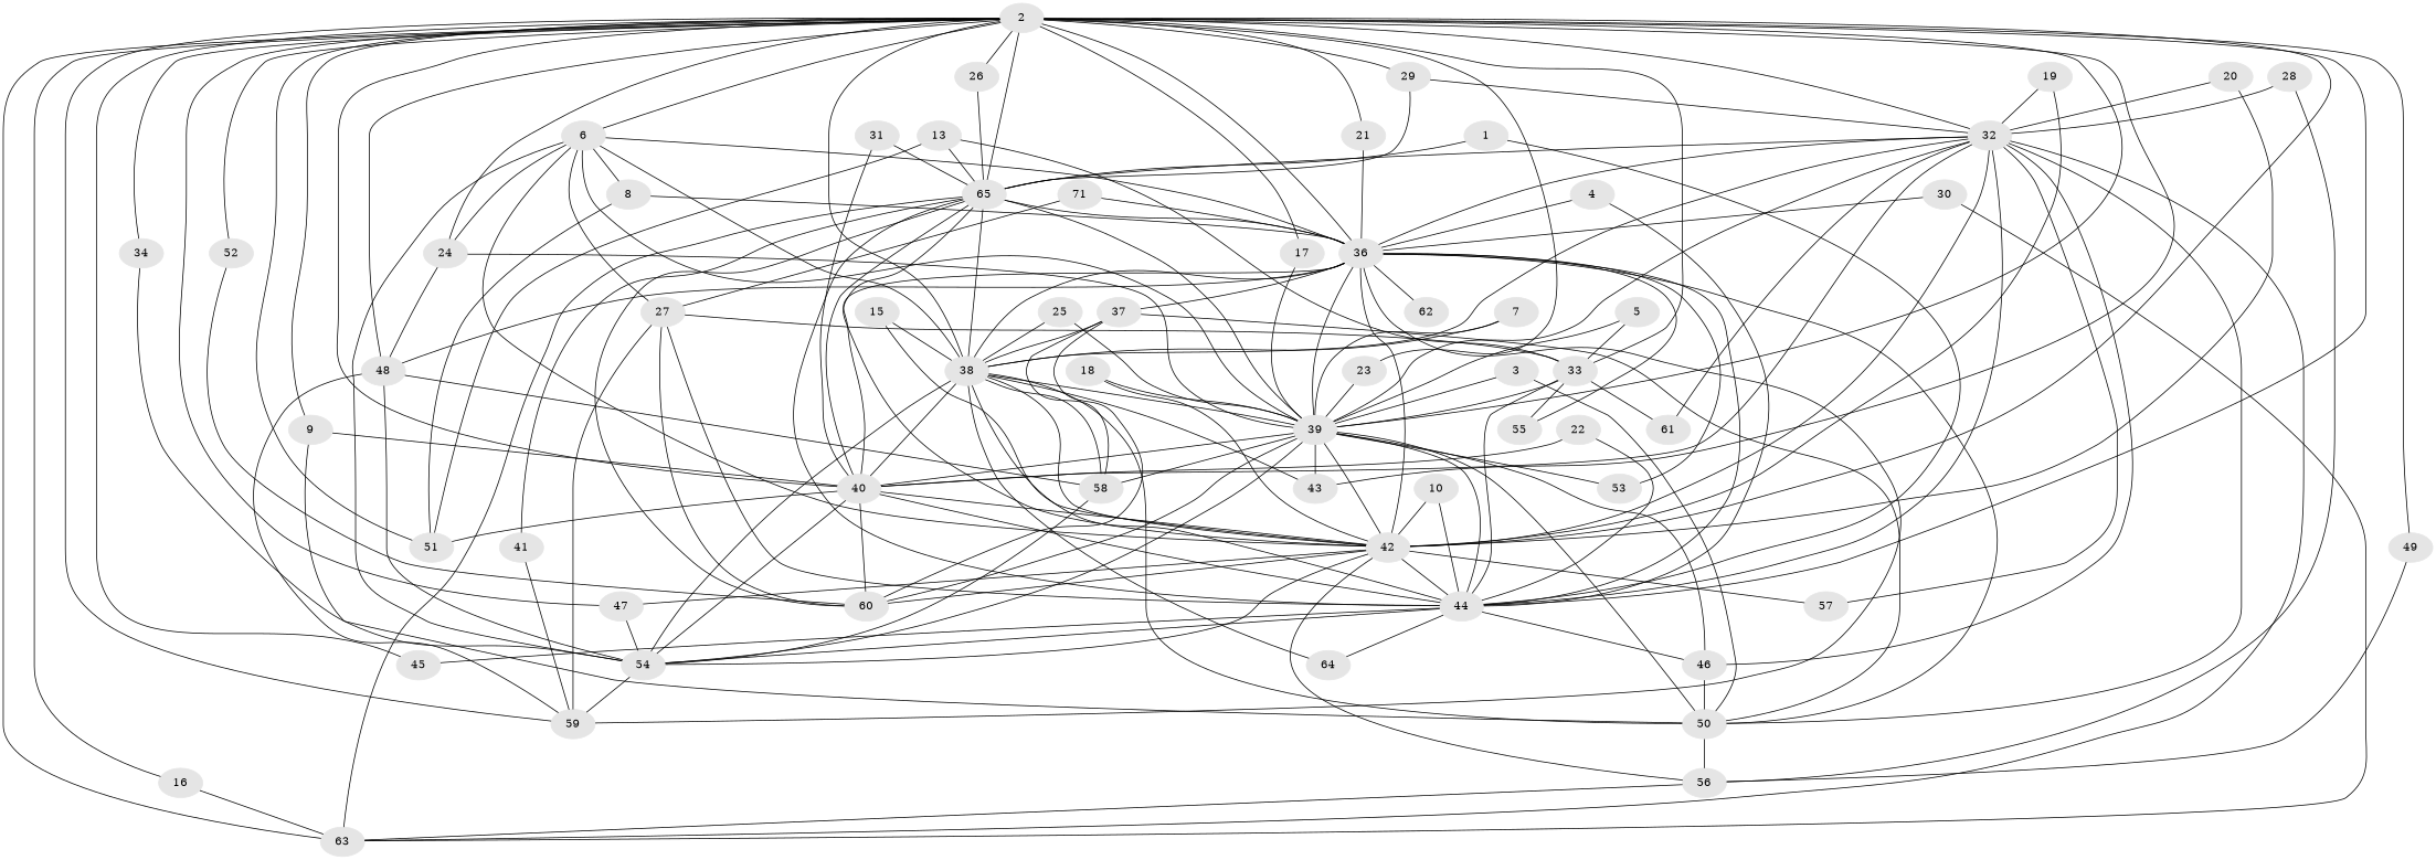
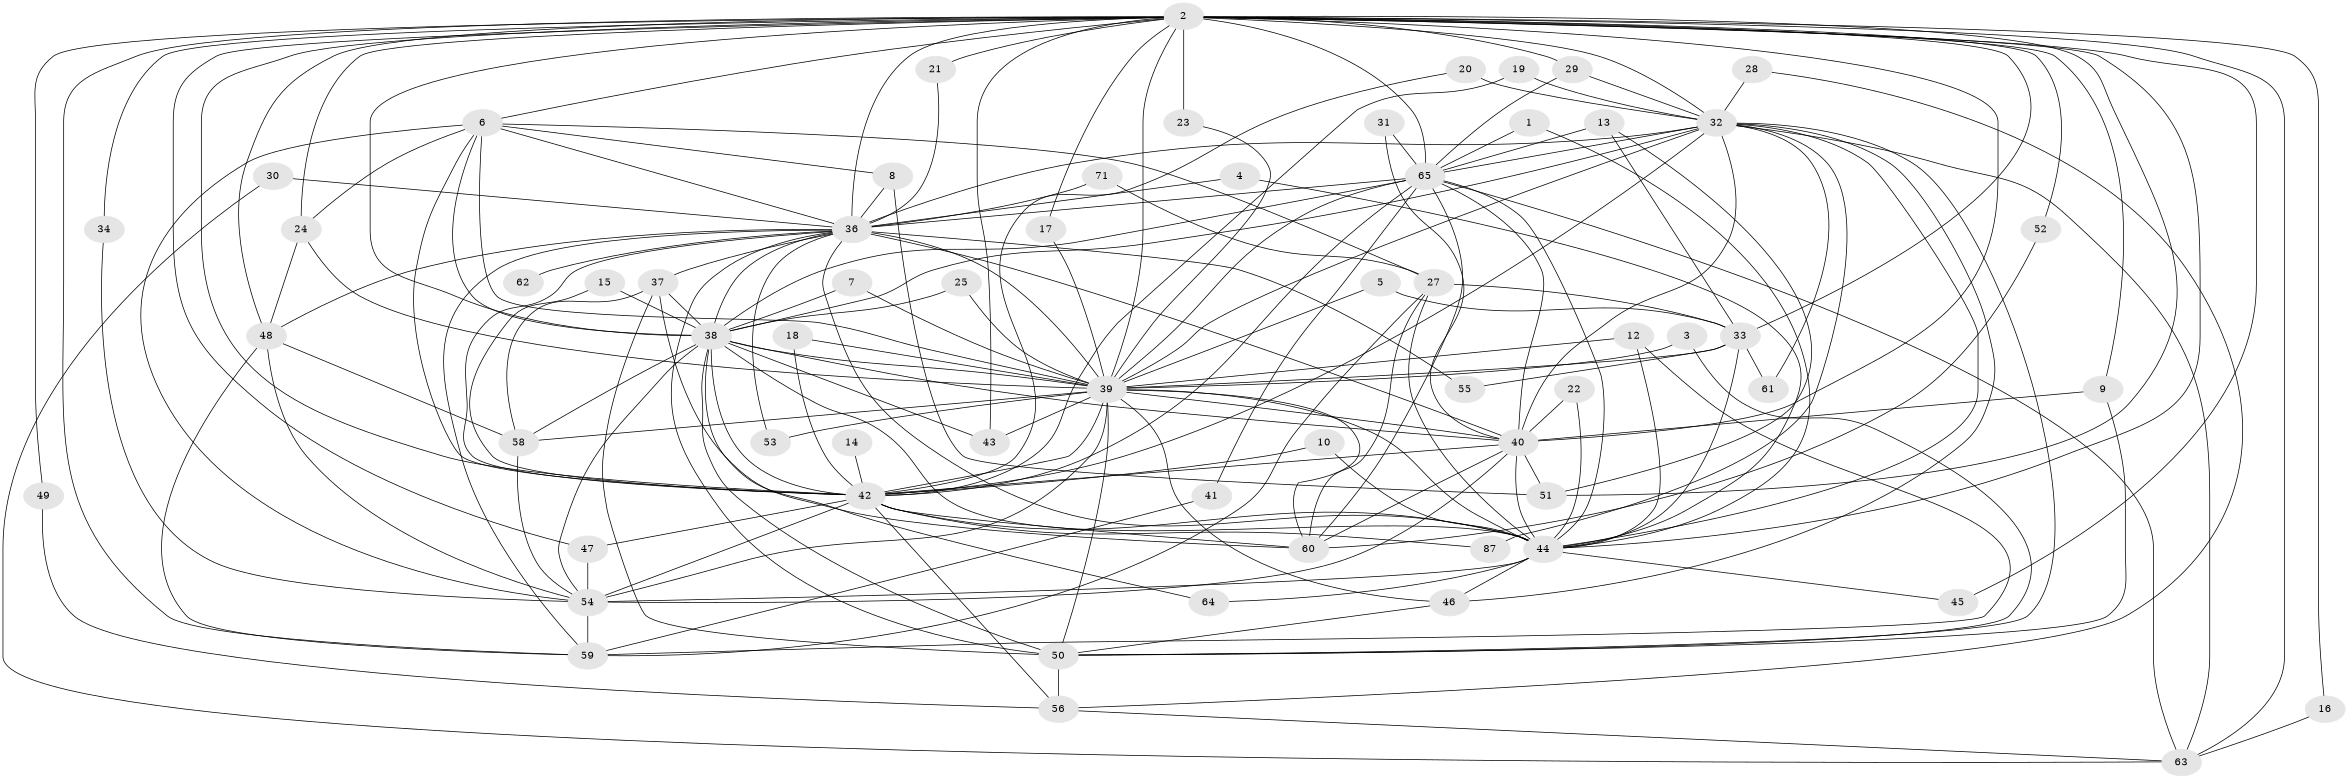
  graph {
    node [color=gray90 style=filled]
    edge [weight=1.0]
    n1 [label=65]
    1
    44
    36
    38
    39
    40
    42
    63
    60
    41
    45
    54
    46
    64
    2
    6
    9
    16
    17
    21
    23
    24
-   26
    29
    32
    33
    34
    43
    47
    48
    49
    51
    52
    59
    8
    27
    50
-   57
+   57 [label=87]
    61
    55
    37
    53
    62
    58
    56
    3
    4
    5
    7
    10
    n52 [label=71]
+   12
    13
+   14
    15
    18
    19
    20
    22
    25
    28
    30
    31
    n1 -- 44
    n1 -- 36
    n1 -- 38 [weight=2.0]
    n1 -- 39 [weight=2.0]
    n1 -- 40
    n1 -- 42
    n1 -- 63 [weight=2.0]
    n1 -- 60
    n1 -- 41
    1 -- n1
    1 -- 44
    44 -- 45
    44 -- 54
    44 -- 46
    44 -- 64
    36 -- 44
    36 -- 38
    36 -- 39
    36 -- 40
    36 -- 42
    36 -- 48
    36 -- 59
    36 -- 50
    36 -- 55
    36 -- 37
    36 -- 53
    36 -- 62
    38 -- 44
    38 -- 39 [weight=2.0]
    38 -- 40
    38 -- 42
    38 -- 54
    38 -- 64
    38 -- 43
    38 -- 50 [weight=2.0]
    38 -- 58
    39 -- 44
    39 -- 40
    39 -- 42
    39 -- 60
    39 -- 54
    39 -- 46
    39 -- 43 [weight=2.0]
    39 -- 50
    39 -- 53 [weight=2.0]
    39 -- 58
    40 -- 44
    40 -- 42
    40 -- 60
    40 -- 54
    40 -- 51 [weight=2.0]
    42 -- 44 [weight=3.0]
    42 -- 60
    42 -- 54
    42 -- 47
    42 -- 57
    42 -- 56
    41 -- 59
    54 -- 59 [weight=2.0]
    46 -- 50
    2 -- n1 [weight=2.0]
    2 -- 44 [weight=2.0]
    2 -- 36 [weight=3.0]
    2 -- 38 [weight=2.0]
    2 -- 39 [weight=2.0]
    2 -- 40 [weight=2.0]
    2 -- 42 [weight=2.0]
    2 -- 63 [weight=2.0]
    2 -- 45 [weight=2.0]
    2 -- 6
    2 -- 9
    2 -- 16
    2 -- 17
    2 -- 21
    2 -- 23
    2 -- 24
-   2 -- 26
    2 -- 29
    2 -- 32 [weight=2.0]
    2 -- 33 [weight=2.0]
    2 -- 34
    2 -- 43
    2 -- 47
    2 -- 48
    2 -- 49
    2 -- 51
    2 -- 52
    2 -- 59
    6 -- 36
    6 -- 38
    6 -- 39
    6 -- 42
    6 -- 54
    6 -- 24
    6 -- 8
    6 -- 27
    9 -- 40
    9 -- 50
    16 -- 63
    17 -- 39
    21 -- 36
    23 -- 39
    24 -- 39
    24 -- 48
-   26 -- n1
    29 -- n1
    29 -- 32
    32 -- n1
    32 -- 44 [weight=3.0]
    32 -- 36 [weight=2.0]
    32 -- 38
    32 -- 39
    32 -- 40
    32 -- 42
    32 -- 63
    32 -- 46
    32 -- 50
    32 -- 57
    32 -- 61
    33 -- 44
    33 -- 39
    33 -- 61
    33 -- 55
    34 -- 54
    47 -- 54
    48 -- 54
    48 -- 59
    48 -- 58
    49 -- 56
    52 -- 60
    8 -- 36
    8 -- 51
    27 -- 44 [weight=2.0]
    27 -- 60
    27 -- 33
    27 -- 59 [weight=2.0]
    50 -- 56
    37 -- 38 [weight=2.0]
    37 -- 60
    37 -- 50
    37 -- 58
    58 -- 54
    56 -- 63
    3 -- 39
    3 -- 50
    4 -- 44
    4 -- 36
    5 -- 39
    5 -- 33
    7 -- 38
    7 -- 39
    10 -- 44
    10 -- 42
    n52 -- 36
    n52 -- 27
+   12 -- 44
+   12 -- 39
+   12 -- 59
    13 -- n1
    13 -- 33
    13 -- 51
+   14 -- 42
    15 -- 38
    15 -- 42
    18 -- 39
    18 -- 42
    19 -- 42
    19 -- 32
    20 -- 42
    20 -- 32
    22 -- 44
    22 -- 40
    25 -- 38
    25 -- 39 [weight=2.0]
    28 -- 32
    28 -- 56
    30 -- 36
    30 -- 63
    31 -- n1
    31 -- 40
  }
